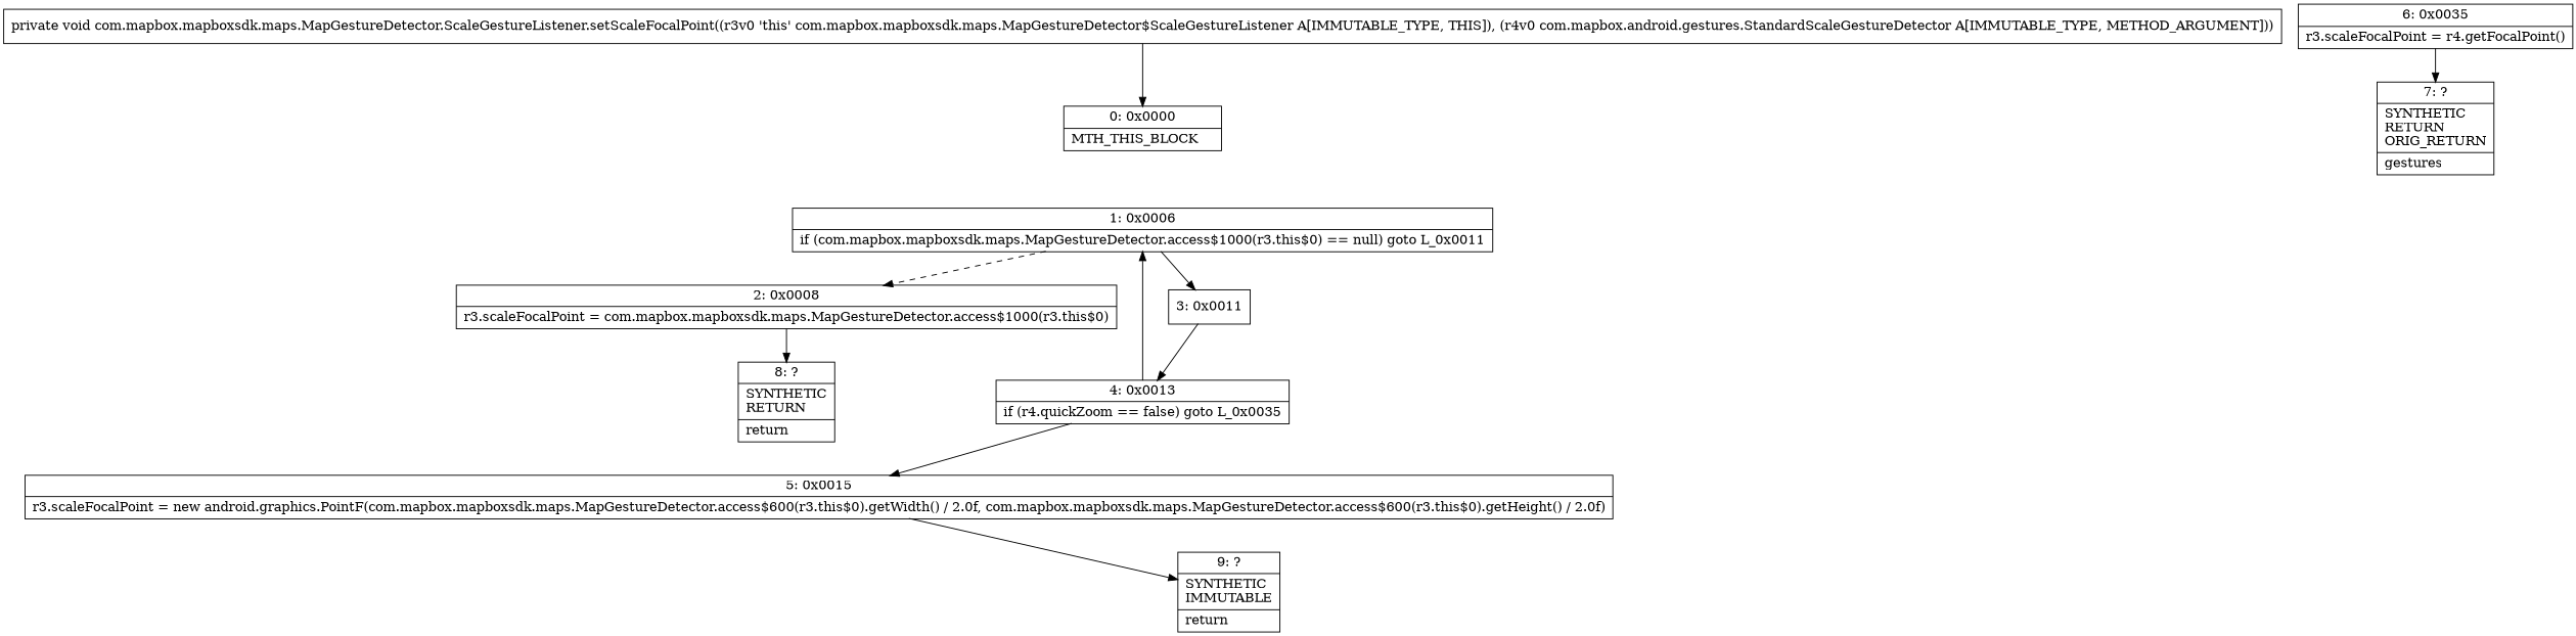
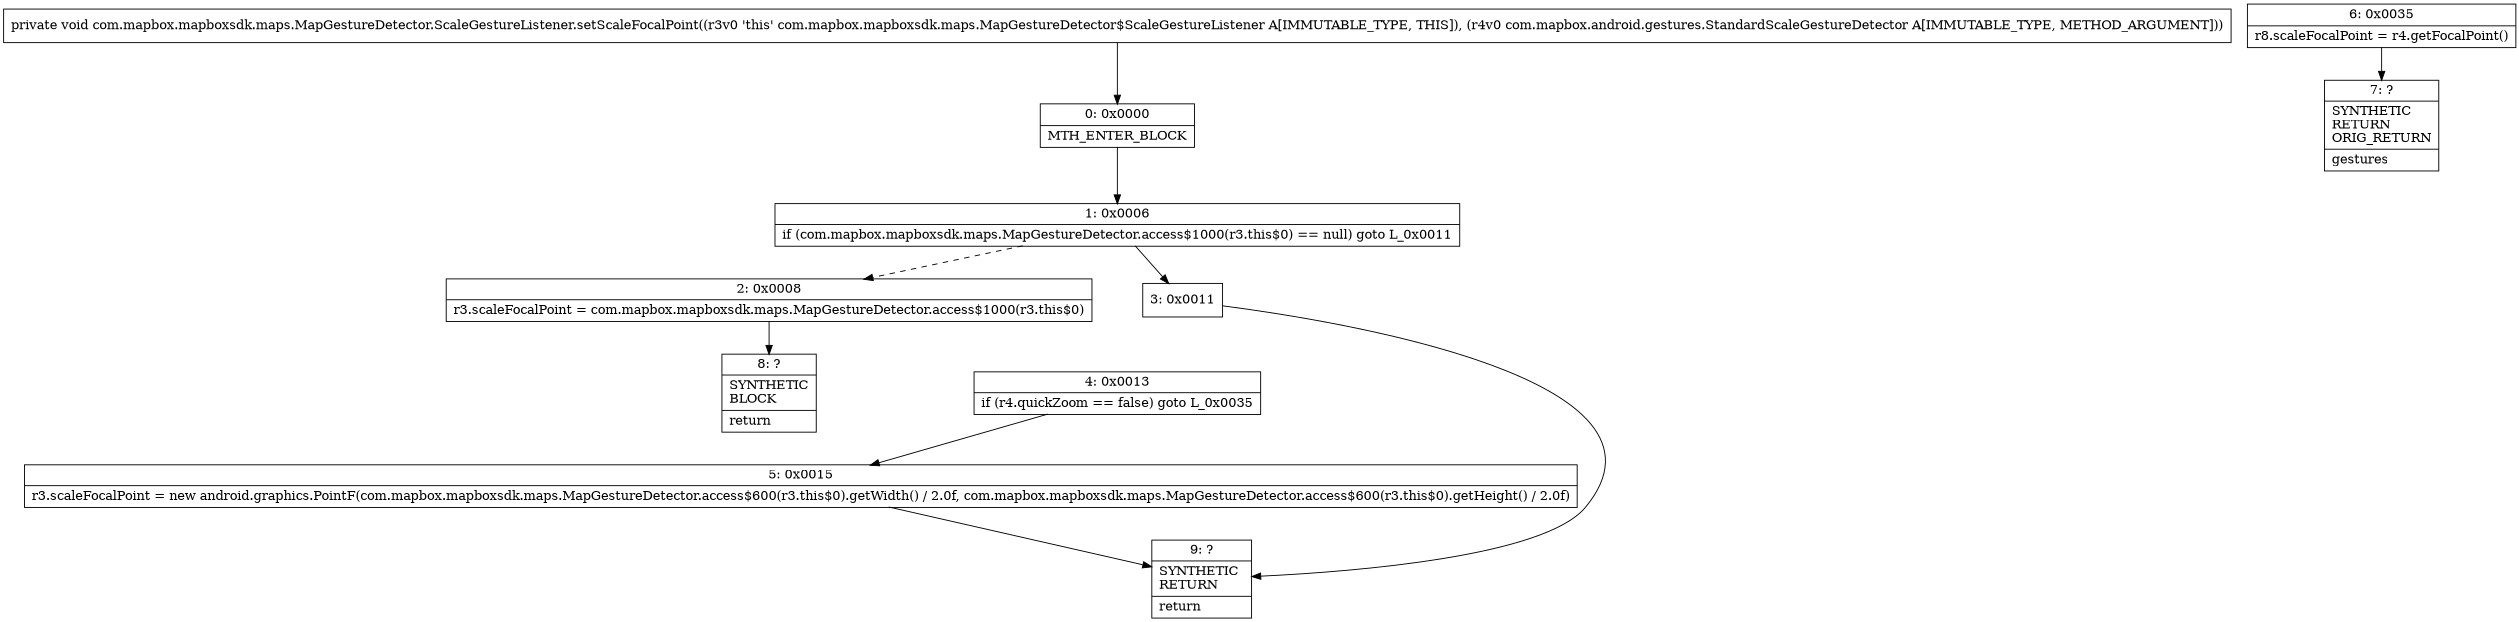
  digraph {
    node [shape=record]
-   n1 [label="{0\:\ 0x0000|MTH_THIS_BLOCK\l}"]
+   n1 [label="{0\:\ 0x0000|MTH_ENTER_BLOCK\l}"]
    n2 [label="{1\:\ 0x0006|if (com.mapbox.mapboxsdk.maps.MapGestureDetector.access$1000(r3.this$0) == null) goto L_0x0011\l}"]
    n3 [label="{2\:\ 0x0008|r3.scaleFocalPoint = com.mapbox.mapboxsdk.maps.MapGestureDetector.access$1000(r3.this$0)\l}"]
    n4 [label="{3\:\ 0x0011}"]
-   n5 [label="{8\:\ ?|SYNTHETIC\lRETURN\l|return\l}"]
+   n5 [label="{8\:\ ?|SYNTHETIC\lBLOCK\l|return\l}"]
    n6 [label="{4\:\ 0x0013|if (r4.quickZoom == false) goto L_0x0035\l}"]
    n7 [label="{5\:\ 0x0015|r3.scaleFocalPoint = new android.graphics.PointF(com.mapbox.mapboxsdk.maps.MapGestureDetector.access$600(r3.this$0).getWidth() \/ 2.0f, com.mapbox.mapboxsdk.maps.MapGestureDetector.access$600(r3.this$0).getHeight() \/ 2.0f)\l}"]
-   n8 [label="{9\:\ ?|SYNTHETIC\lIMMUTABLE\l|return\l}"]
-   n9 [label="{6\:\ 0x0035|r3.scaleFocalPoint = r4.getFocalPoint()\l}"]
+   n8 [label="{9\:\ ?|SYNTHETIC\lRETURN\l|return\l}"]
+   n9 [label="{6\:\ 0x0035|r8.scaleFocalPoint = r4.getFocalPoint()\l}"]
    n10 [label="{7\:\ ?|SYNTHETIC\lRETURN\lORIG_RETURN\l|gestures\l}"]
    n11 [label="{private void com.mapbox.mapboxsdk.maps.MapGestureDetector.ScaleGestureListener.setScaleFocalPoint((r3v0 'this' com.mapbox.mapboxsdk.maps.MapGestureDetector$ScaleGestureListener A[IMMUTABLE_TYPE, THIS]), (r4v0 com.mapbox.android.gestures.StandardScaleGestureDetector A[IMMUTABLE_TYPE, METHOD_ARGUMENT])) }"]
-   n6 -> n2
+   n1 -> n2
    n2 -> n3 [style=dashed]
    n2 -> n4
    n3 -> n5
-   n4 -> n6
+   n4 -> n8
    n6 -> n7 [style=solid]
    n7 -> n8
    n9 -> n10
    n11 -> n1
  }
